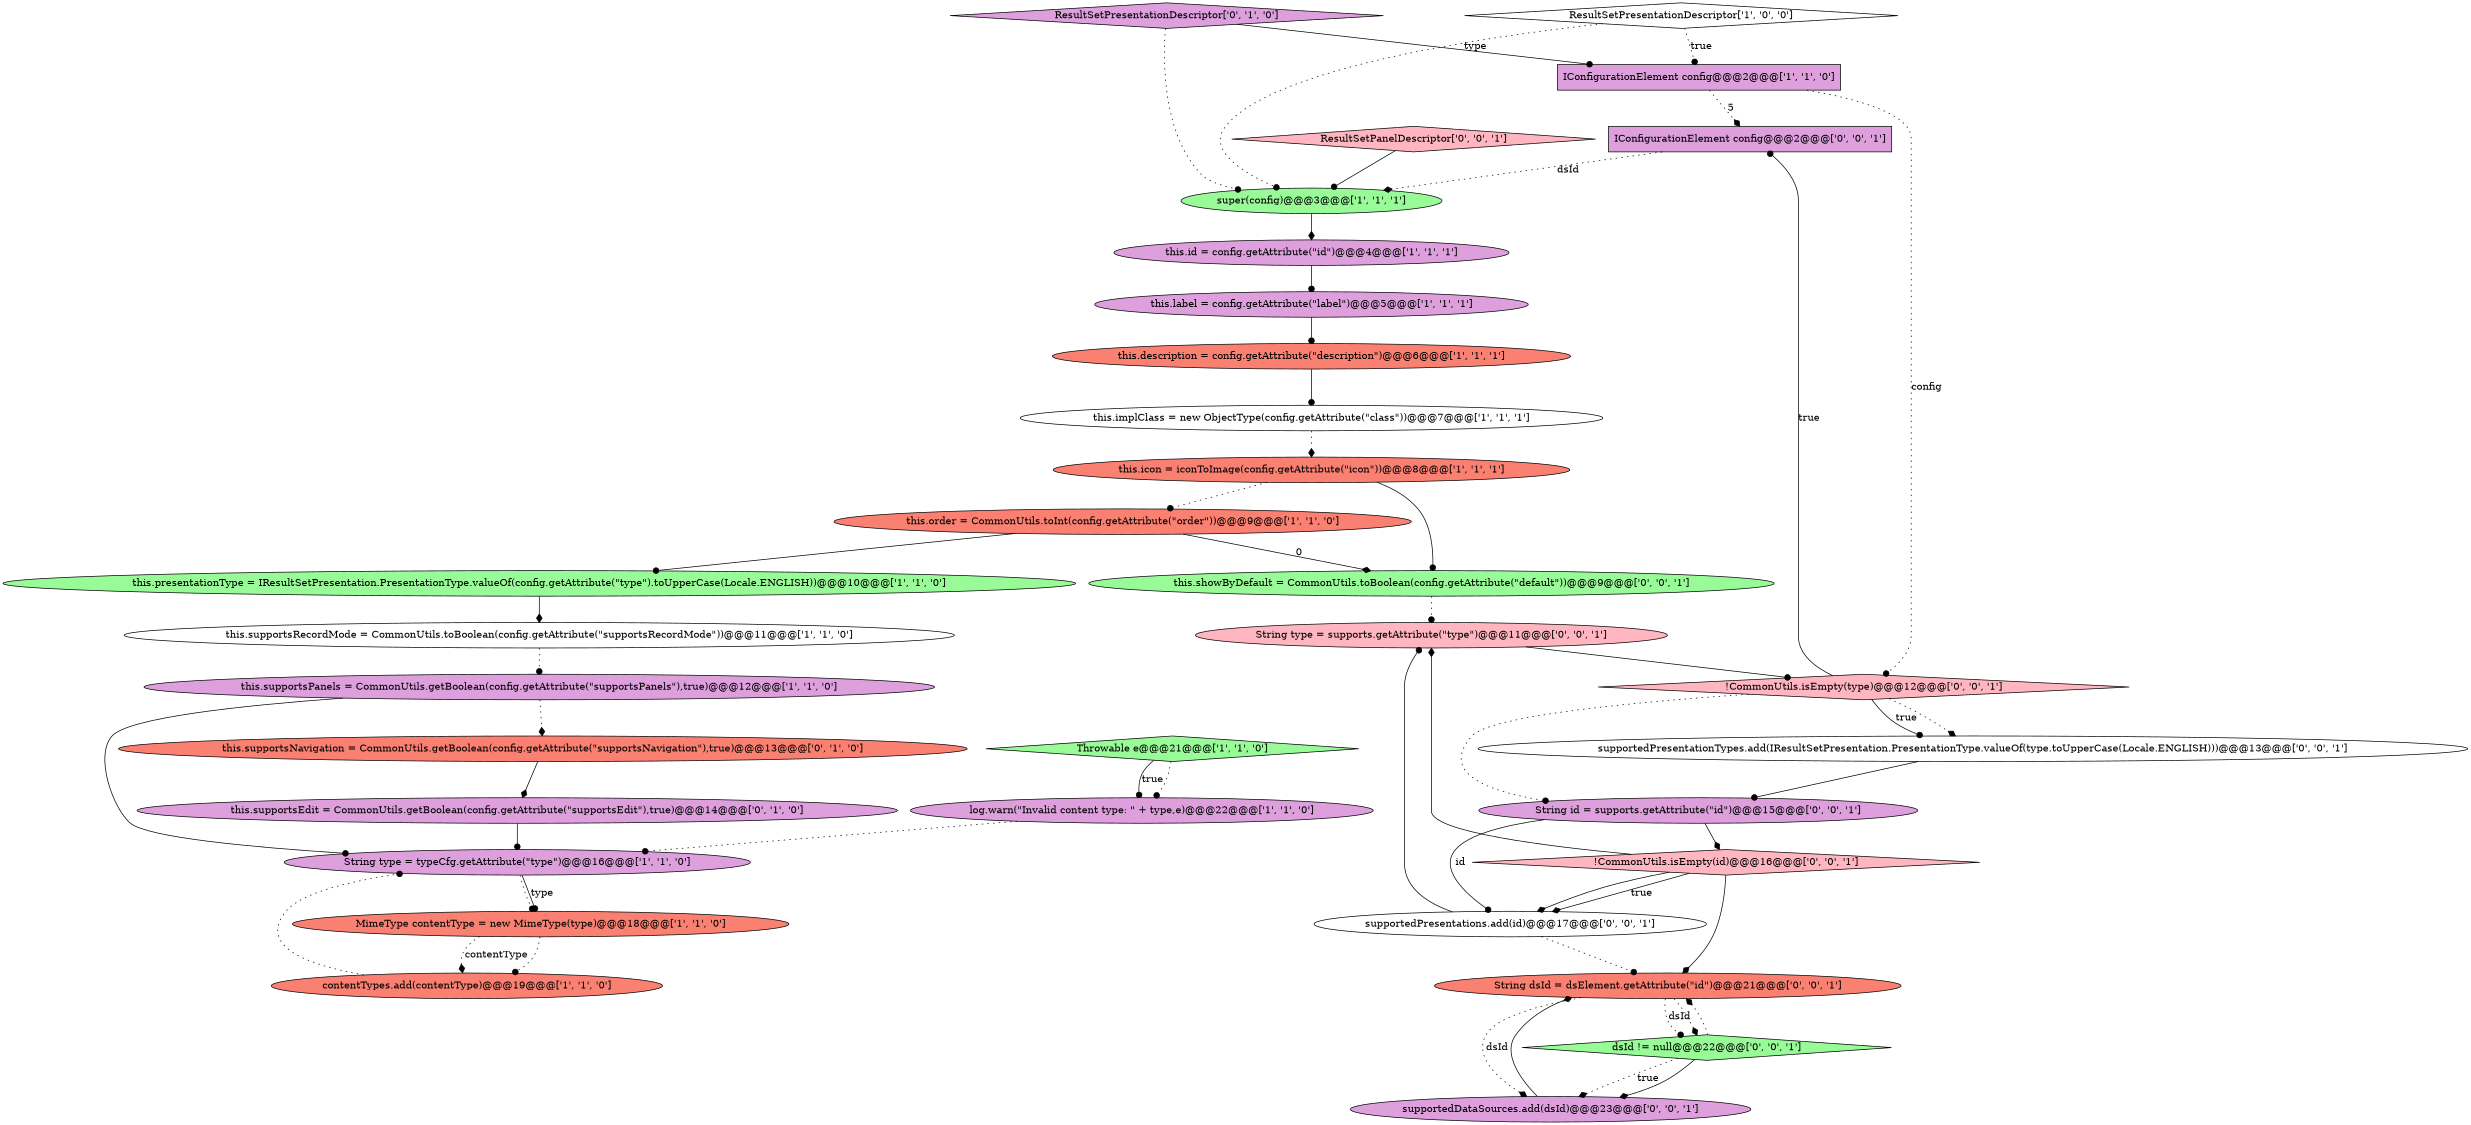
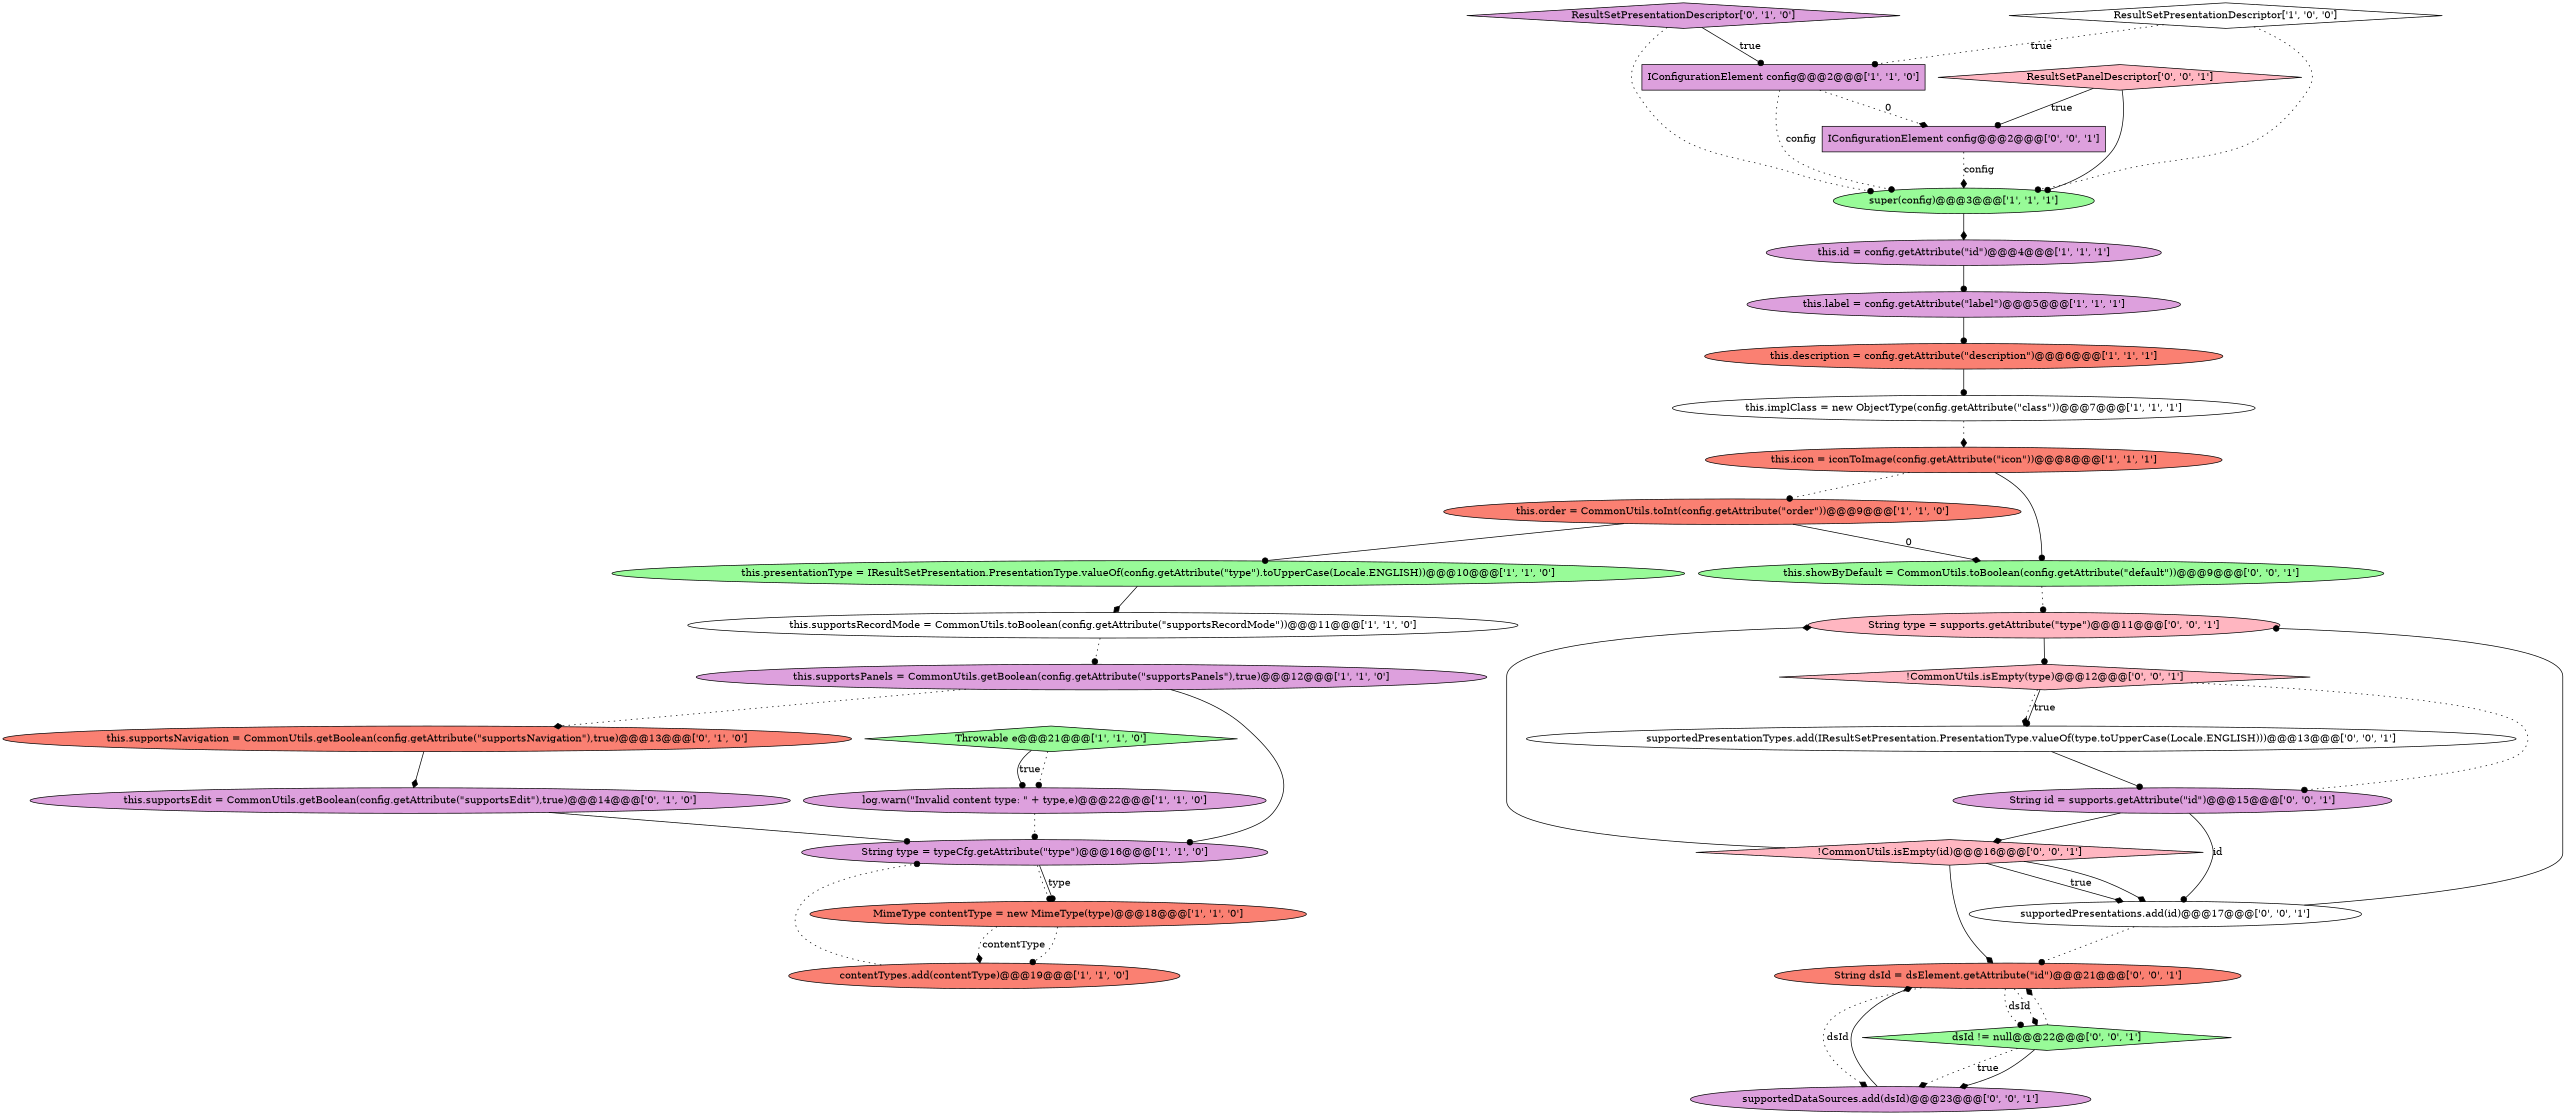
  digraph {
    node [fillcolor=plum shape=ellipse style=filled]
    edge [arrowhead=dot style=solid]
    n1 [label="IConfigurationElement config@@@2@@@['0', '0', '1']" shape=box]
    n2 [fillcolor=palegreen label="super(config)@@@3@@@['1', '1', '1']"]
    n3 [label="this.id = config.getAttribute(\"id\")@@@4@@@['1', '1', '1']"]
    n4 [label="log.warn(\"Invalid content type: \" + type,e)@@@22@@@['1', '1', '0']"]
    n5 [label="String type = typeCfg.getAttribute(\"type\")@@@16@@@['1', '1', '0']"]
    n6 [fillcolor=salmon label="MimeType contentType = new MimeType(type)@@@18@@@['1', '1', '0']"]
    n7 [fillcolor=white label="this.supportsRecordMode = CommonUtils.toBoolean(config.getAttribute(\"supportsRecordMode\"))@@@11@@@['1', '1', '0']"]
    n8 [label="this.supportsPanels = CommonUtils.getBoolean(config.getAttribute(\"supportsPanels\"),true)@@@12@@@['1', '1', '0']"]
    n9 [fillcolor=salmon label="this.supportsNavigation = CommonUtils.getBoolean(config.getAttribute(\"supportsNavigation\"),true)@@@13@@@['0', '1', '0']"]
    n10 [label="this.label = config.getAttribute(\"label\")@@@5@@@['1', '1', '1']"]
    n11 [fillcolor=salmon label="this.description = config.getAttribute(\"description\")@@@6@@@['1', '1', '1']"]
    n12 [label="this.supportsEdit = CommonUtils.getBoolean(config.getAttribute(\"supportsEdit\"),true)@@@14@@@['0', '1', '0']"]
    n13 [fillcolor=salmon label="this.order = CommonUtils.toInt(config.getAttribute(\"order\"))@@@9@@@['1', '1', '0']"]
    n14 [fillcolor=palegreen label="this.showByDefault = CommonUtils.toBoolean(config.getAttribute(\"default\"))@@@9@@@['0', '0', '1']"]
    n15 [fillcolor=palegreen label="this.presentationType = IResultSetPresentation.PresentationType.valueOf(config.getAttribute(\"type\").toUpperCase(Locale.ENGLISH))@@@10@@@['1', '1', '0']"]
    n16 [fillcolor=lightpink label="String type = supports.getAttribute(\"type\")@@@11@@@['0', '0', '1']"]
    n17 [fillcolor=lightpink label="!CommonUtils.isEmpty(type)@@@12@@@['0', '0', '1']" shape=diamond]
    n18 [label="supportedDataSources.add(dsId)@@@23@@@['0', '0', '1']"]
    n19 [fillcolor=salmon label="String dsId = dsElement.getAttribute(\"id\")@@@21@@@['0', '0', '1']"]
    n20 [fillcolor=palegreen label="dsId != null@@@22@@@['0', '0', '1']" shape=diamond]
    n21 [fillcolor=white label="supportedPresentationTypes.add(IResultSetPresentation.PresentationType.valueOf(type.toUpperCase(Locale.ENGLISH)))@@@13@@@['0', '0', '1']"]
    n22 [label="String id = supports.getAttribute(\"id\")@@@15@@@['0', '0', '1']"]
    n23 [fillcolor=lightpink label="!CommonUtils.isEmpty(id)@@@16@@@['0', '0', '1']" shape=diamond]
    n24 [fillcolor=white label="supportedPresentations.add(id)@@@17@@@['0', '0', '1']"]
    n25 [label="ResultSetPresentationDescriptor['0', '1', '0']" shape=diamond]
    n26 [label="IConfigurationElement config@@@2@@@['1', '1', '0']" shape=box]
    n27 [fillcolor=white label="ResultSetPresentationDescriptor['1', '0', '0']" shape=diamond]
    n28 [fillcolor=salmon label="this.icon = iconToImage(config.getAttribute(\"icon\"))@@@8@@@['1', '1', '1']"]
    n29 [fillcolor=white label="this.implClass = new ObjectType(config.getAttribute(\"class\"))@@@7@@@['1', '1', '1']"]
    n30 [fillcolor=palegreen label="Throwable e@@@21@@@['1', '1', '0']" shape=diamond]
    n31 [fillcolor=lightpink label="ResultSetPanelDescriptor['0', '0', '1']" shape=diamond]
    n32 [fillcolor=salmon label="contentTypes.add(contentType)@@@19@@@['1', '1', '0']"]
-   n1 -> n2 [arrowhead=diamond label=dsId style=dotted]
+   n1 -> n2 [arrowhead=diamond label=config style=dotted]
    n2 -> n3 [arrowhead=diamond]
    n3 -> n10
    n4 -> n5 [style=dotted]
    n5 -> n6 [style=dotted]
    n5 -> n6 [label=type]
    n6 -> n32 [style=dotted]
    n6 -> n32 [arrowhead=diamond label=contentType style=dotted]
    n7 -> n8 [style=dotted]
    n8 -> n5
    n8 -> n9 [arrowhead=diamond style=dotted]
    n9 -> n12 [arrowhead=diamond]
    n10 -> n11
    n11 -> n29
    n12 -> n5
    n13 -> n14 [arrowhead=diamond label=0]
    n13 -> n15
    n14 -> n16 [style=dotted]
    n15 -> n7 [arrowhead=diamond]
    n16 -> n17
    n17 -> n21 [label=true]
    n17 -> n21 [arrowhead=diamond style=dotted]
    n17 -> n22 [style=dotted]
    n18 -> n19 [arrowhead=diamond]
    n19 -> n18 [arrowhead=diamond label=dsId style=dotted]
    n19 -> n20 [label=dsId style=dotted]
    n19 -> n20 [arrowhead=diamond style=dotted]
    n20 -> n18 [arrowhead=diamond label=true style=dotted]
    n20 -> n18 [arrowhead=diamond]
    n20 -> n19 [arrowhead=diamond style=dotted]
    n21 -> n22
    n22 -> n23 [arrowhead=diamond]
    n22 -> n24 [label=id]
    n23 -> n16 [arrowhead=diamond]
    n23 -> n19 [arrowhead=diamond]
    n23 -> n24 [arrowhead=diamond label=true]
    n23 -> n24 [arrowhead=diamond]
    n24 -> n16
    n24 -> n19 [style=dotted]
    n25 -> n2 [style=dotted]
-   n25 -> n26 [label=type]
-   n26 -> n1 [arrowhead=diamond label=5 style=dotted]
-   n26 -> n17 [label=config style=dotted]
+   n25 -> n26 [label=true]
+   n26 -> n1 [arrowhead=diamond label=0 style=dotted]
+   n26 -> n2 [label=config style=dotted]
    n27 -> n2 [style=dotted]
    n27 -> n26 [label=true style=dotted]
    n28 -> n13 [style=dotted]
    n28 -> n14
    n29 -> n28 [arrowhead=diamond style=dotted]
    n30 -> n4 [label=true]
    n30 -> n4 [style=dotted]
-   n17 -> n1 [label=true]
+   n31 -> n1 [label=true]
    n31 -> n2
    n32 -> n5 [style=dotted]
  }
